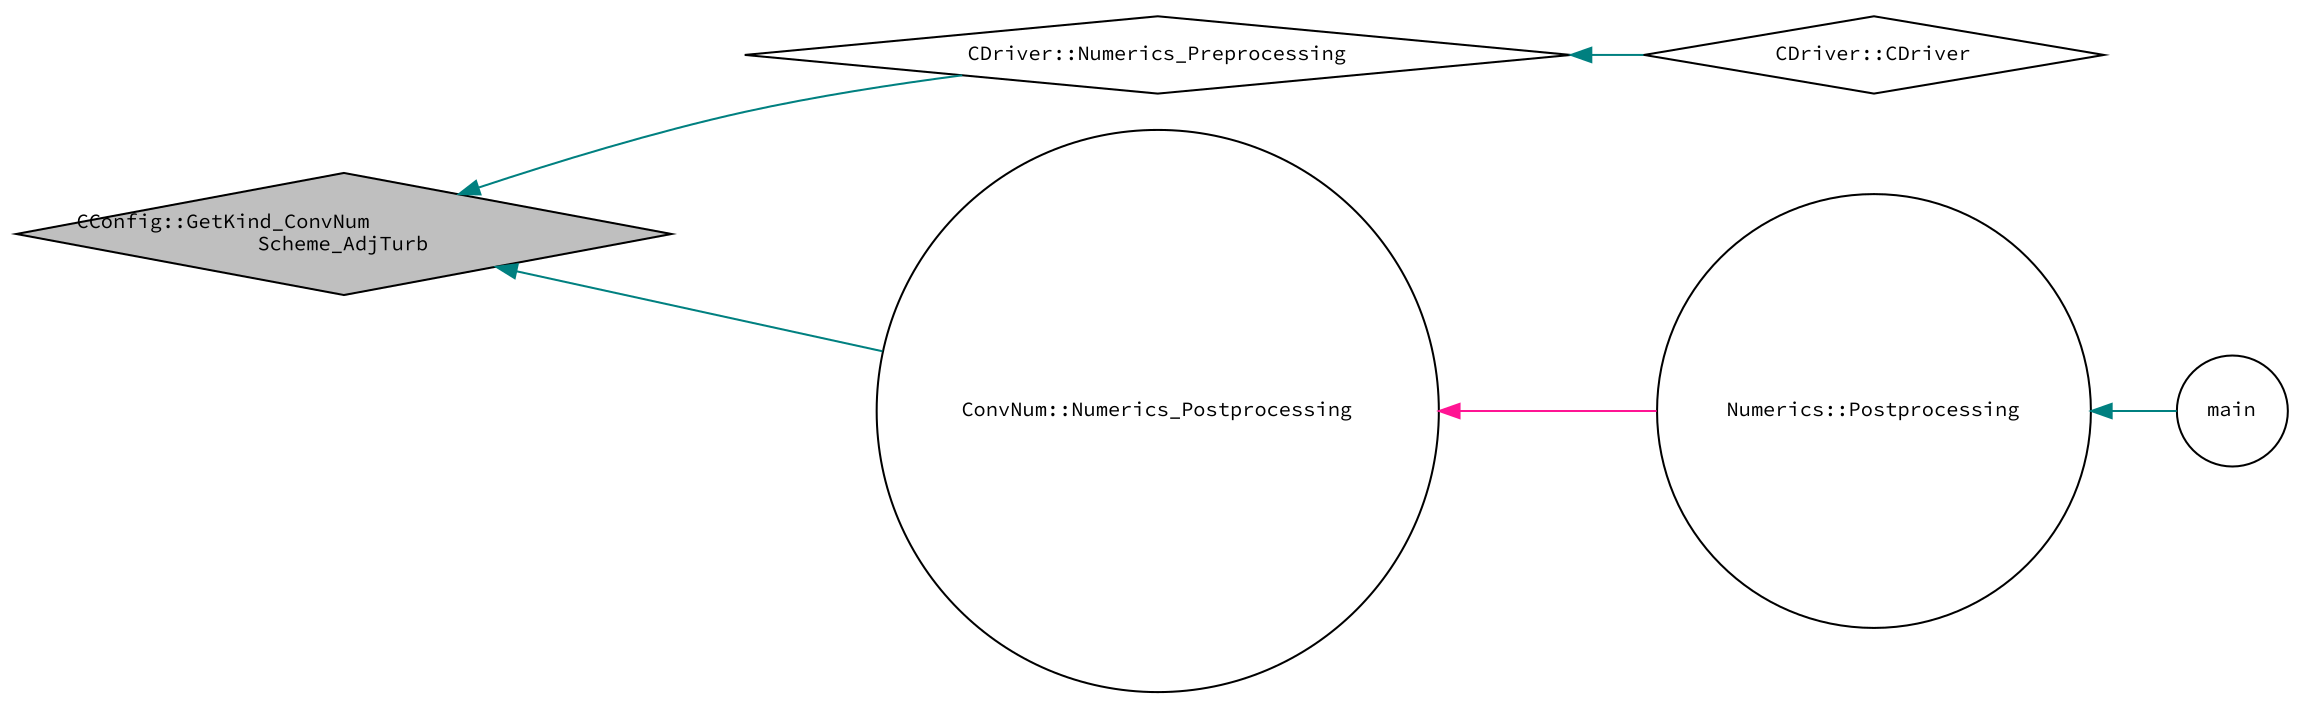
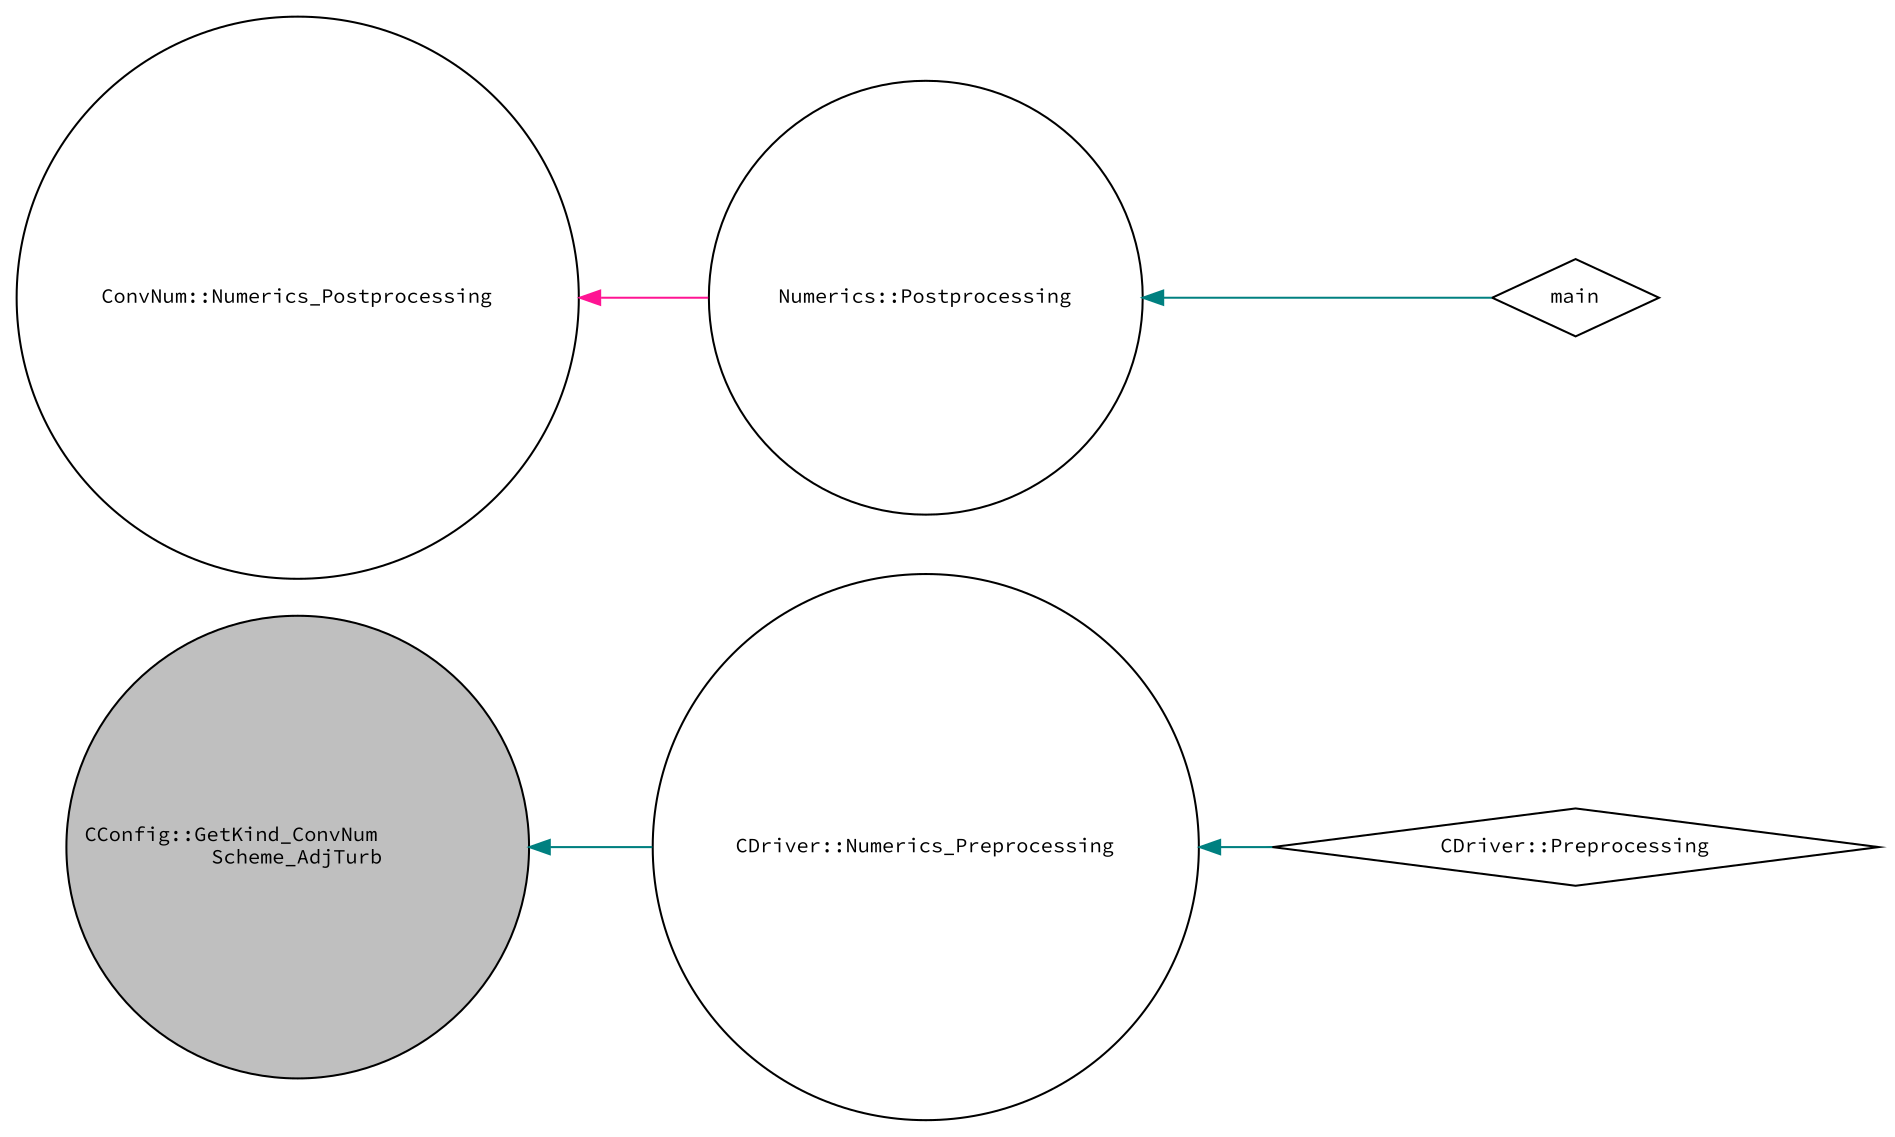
  digraph {
    fontname="Source Code Pro"
    rankdir=LR
    node [color=black fillcolor=white fontname="Source Code Pro" fontsize=10 shape=circle style=filled]
    edge [color=teal dir=back fontname="Source Code Pro" fontsize=10 labelfontname=Helvetica labelfontsize=10 style=solid]
-   n1 [fillcolor=grey75 fontcolor=black height=0.2 label="CConfig::GetKind_ConvNum\lScheme_AdjTurb" shape=diamond width=0.4]
-   n2 [height=0.2 label="CDriver::Numerics_Preprocessing" shape=diamond width=0.4]
+   n1 [fillcolor=grey75 fontcolor=black height=0.2 label="CConfig::GetKind_ConvNum\lScheme_AdjTurb" width=0.4]
+   n2 [height=0.2 label="CDriver::Numerics_Preprocessing" width=0.4]
    n3 [height=0.2 label="ConvNum::Numerics_Postprocessing" width=0.4]
-   n4 [height=0.2 label="CDriver::CDriver" shape=diamond width=0.4]
+   n4 [height=0.2 label="CDriver::Preprocessing" shape=diamond width=0.4]
    n5 [height=0.2 label="Numerics::Postprocessing" width=0.4]
-   n6 [height=0.2 label=main width=0.4]
+   n6 [height=0.2 label=main shape=diamond width=0.4]
    n1 -> n2
-   n1 -> n3
    n2 -> n4
    n3 -> n5 [color=deeppink]
    n5 -> n6
  }
